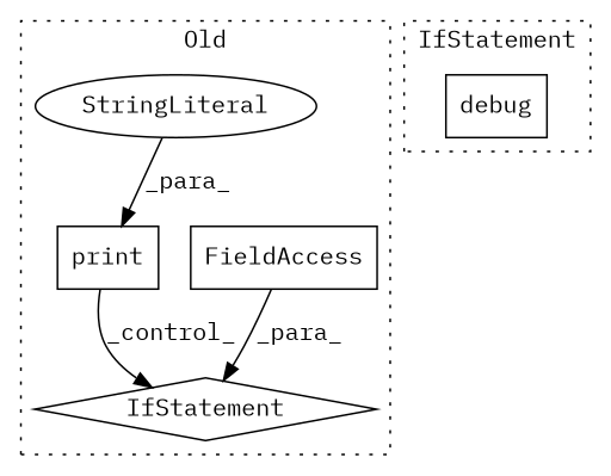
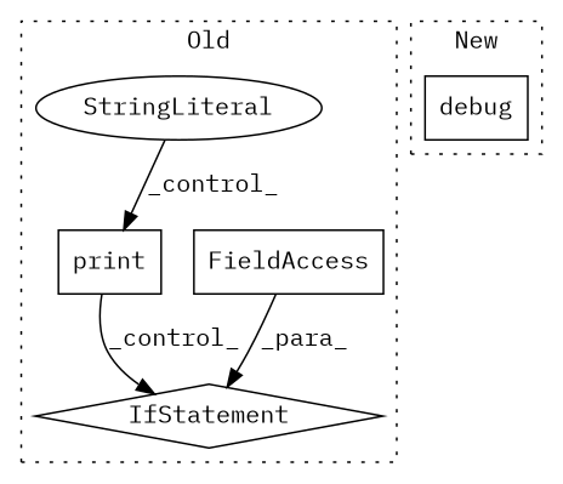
  digraph {
    fontname="IBM Plex Mono"
    node [a=32 fontname="IBM Plex Mono" l="6,1" shape=box]
    edge [fontname="IBM Plex Mono"]
    n1 [a=25 l="4,2" label=IfStatement s="31776,31788" shape=diamond]
    n2 [label=print s="31808,31829"]
    n3 [a=22 l=8 label=FieldAccess s=31780]
    n4 [a=45 l=15 label=StringLiteral s=31814 shape=ellipse]
    n5 [label=debug s="31689,31733"]
    subgraph cluster_1 {
      label=Old
      style=dotted
      n1
      n2
      n3
      n4
    }
    subgraph cluster_2 {
-     label=IfStatement
+     label=New
      style=dotted
      n5
    }
    n2 -> n1 [label=_control_]
    n3 -> n1 [label=_para_]
-   n4 -> n2 [label=_para_]
+   n4 -> n2 [label=_control_]
  }
